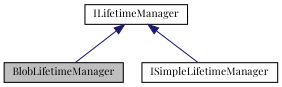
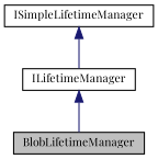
  digraph {
    fontname="Playfair Display"
    node [color=black fillcolor=white fontname="Playfair Display" fontsize=10 shape=record style=filled]
    edge [color=midnightblue dir=back fontname="Playfair Display" fontsize=10 labelfontname=Helvetica labelfontsize=10 style=solid]
    n1 [fillcolor=grey75 fontcolor=black height=0.2 label=BlobLifetimeManager width=0.4]
    n2 [height=0.2 label=ISimpleLifetimeManager width=0.4]
    n3 [height=0.2 label=ILifetimeManager width=0.4]
    n3 -> n1
-   n3 -> n2
+   n2 -> n3
  }
